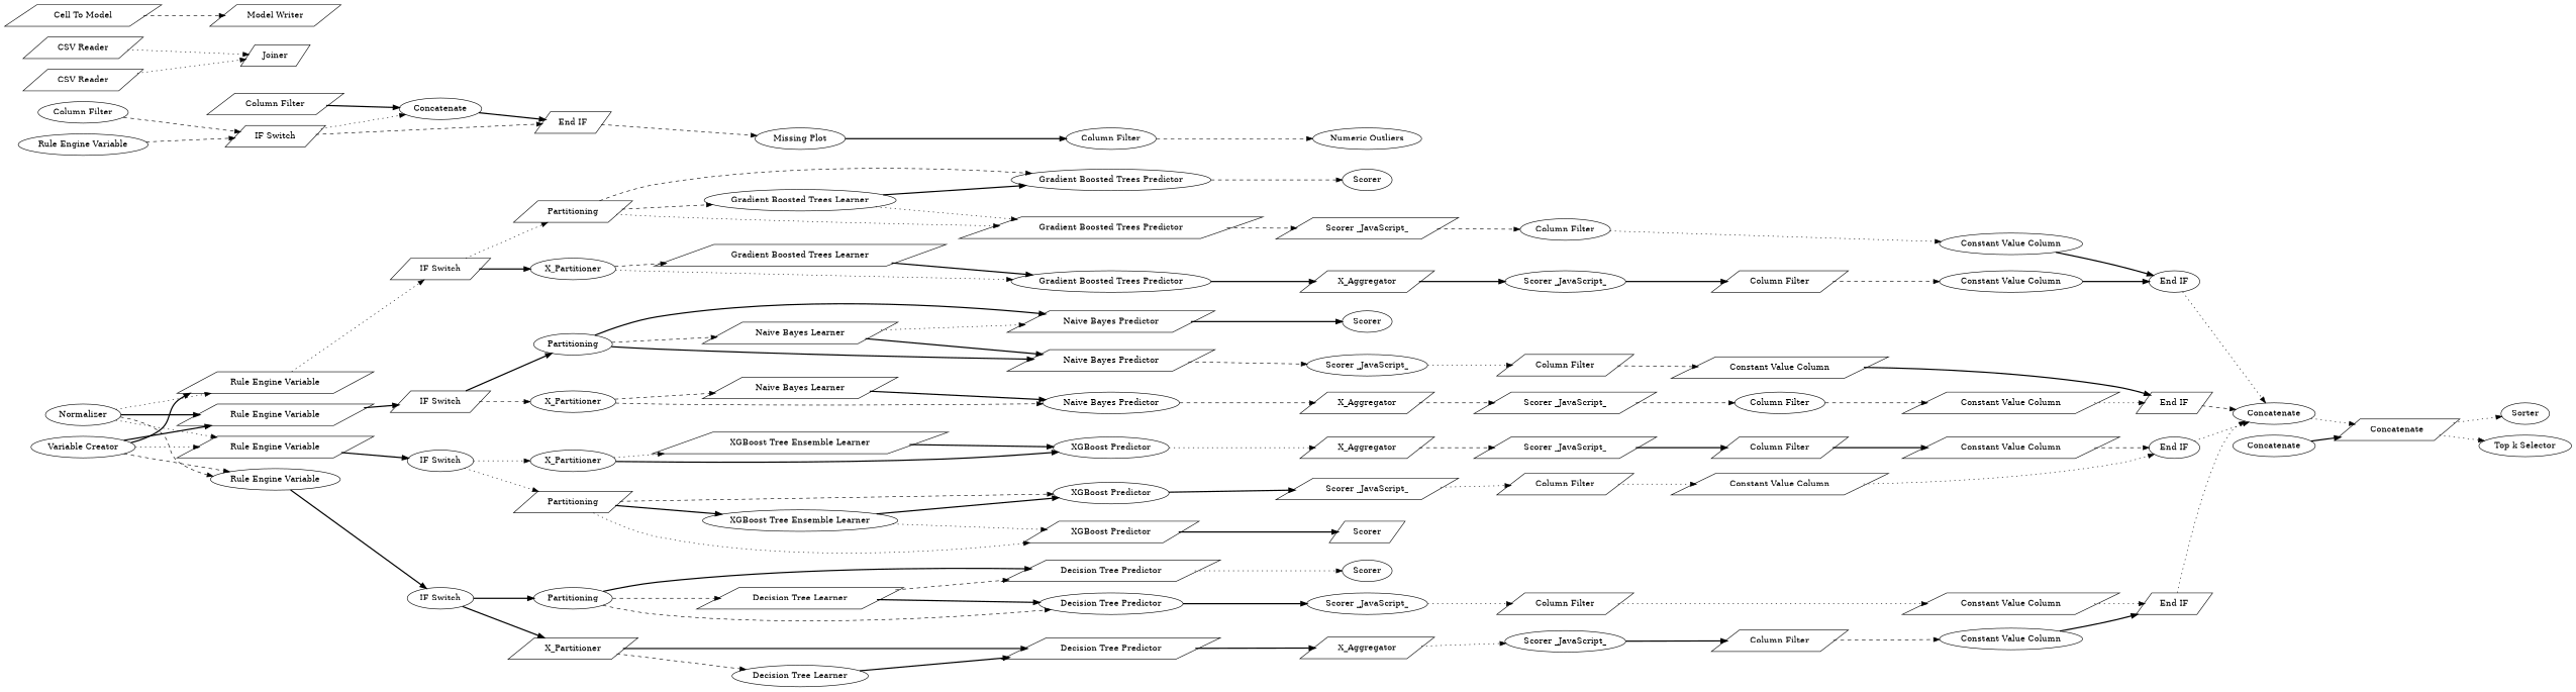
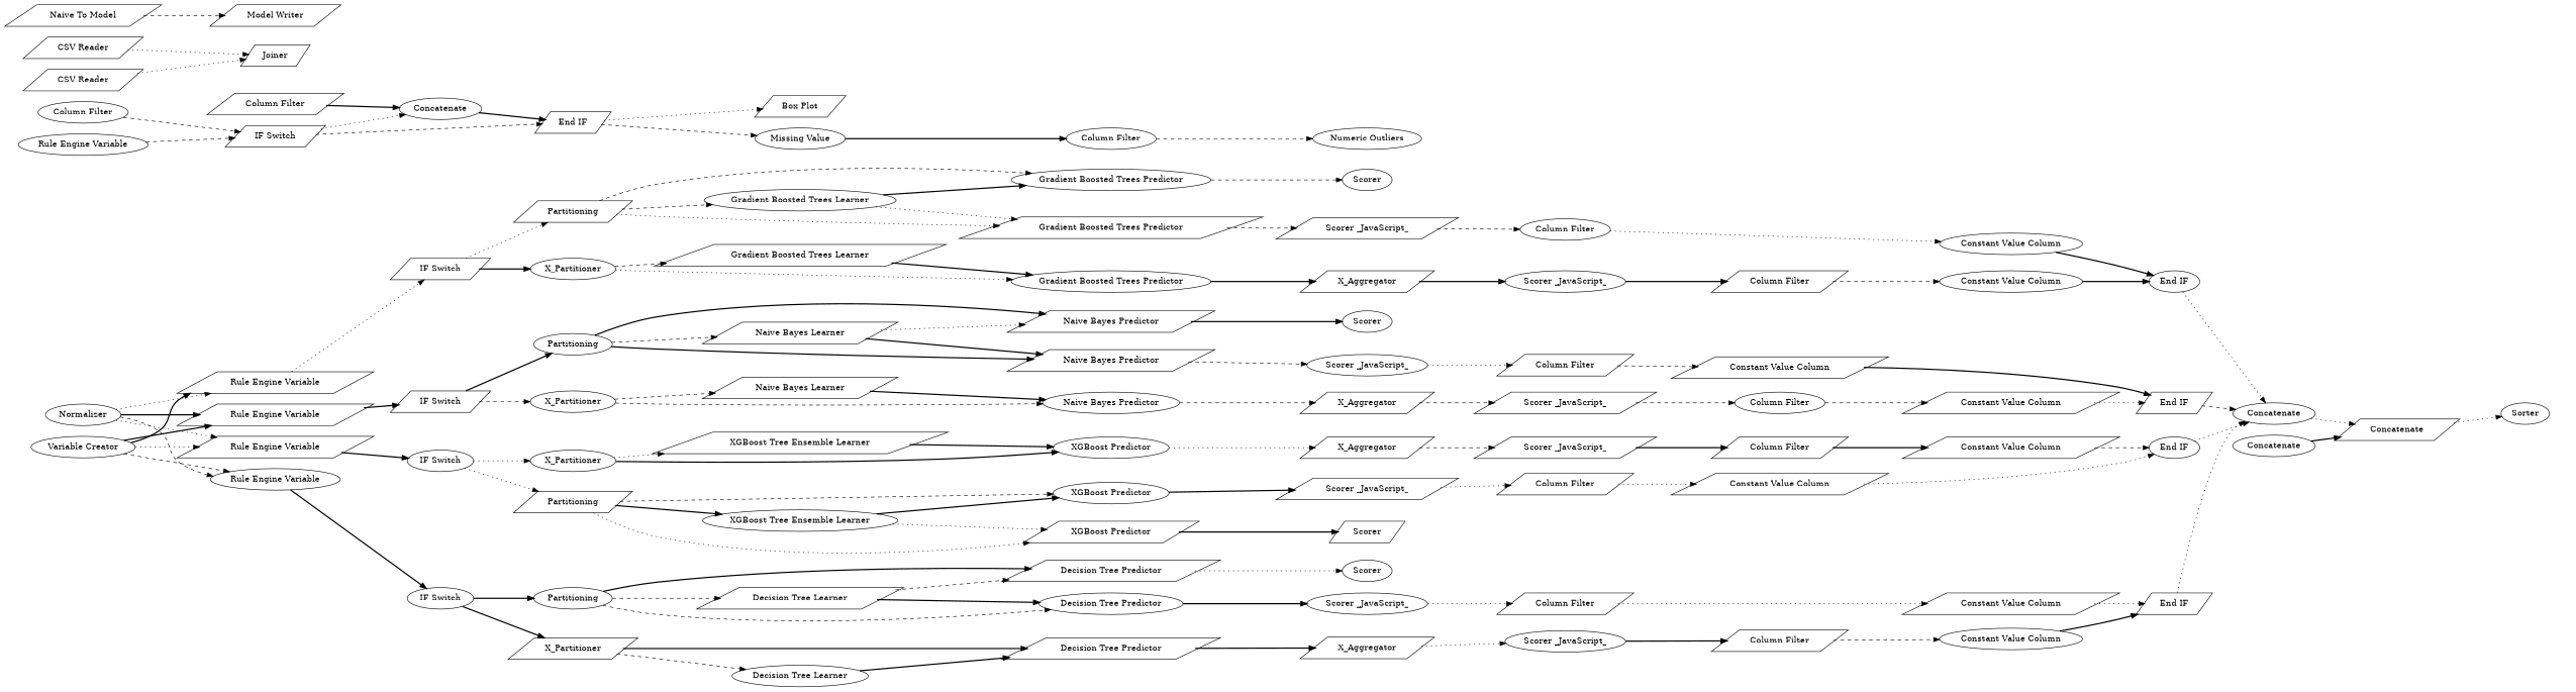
  digraph {
    rankdir=LR
    node [shape=parallelogram]
    edge [style=bold]
    n1 [label=X_Aggregator]
    n2 [label="Scorer _JavaScript_"]
    n3 [label="Column Filter" shape=ellipse]
    n4 [label=X_Partitioner shape=ellipse]
    n5 [label="Gradient Boosted Trees Predictor" shape=ellipse]
    n6 [label="Gradient Boosted Trees Learner"]
    n7 [label=X_Aggregator]
    n8 [label="Scorer _JavaScript_" shape=ellipse]
    n9 [label="Column Filter"]
    n10 [label="Constant Value Column"]
    n11 [label="Rule Engine Variable"]
    n12 [label="IF Switch"]
    n13 [label=Partitioning]
    n14 [label="End IF" shape=ellipse]
    n15 [label=Concatenate shape=ellipse]
    n16 [label=Concatenate]
    n17 [label="IF Switch"]
    n18 [label=Concatenate shape=ellipse]
    n19 [label="End IF"]
-   n21 [label="Missing Plot" shape=ellipse]
+   n20 [label="Box Plot"]
+   n21 [label="Missing Value" shape=ellipse]
    n22 [label="Decision Tree Predictor" shape=ellipse]
    n23 [label="Naive Bayes Predictor" shape=ellipse]
    n24 [label="CSV Reader"]
    n25 [label=Joiner]
    n26 [label="Constant Value Column"]
    n27 [label="End IF"]
    n28 [label="Naive Bayes Learner"]
    n29 [label="XGBoost Predictor" shape=ellipse]
    n30 [label=X_Aggregator]
    n31 [label="Scorer _JavaScript_"]
    n32 [label="End IF" shape=ellipse]
    n33 [label="Column Filter"]
    n34 [label=Scorer shape=ellipse]
    n35 [label="XGBoost Tree Ensemble Learner"]
    n36 [label="Constant Value Column"]
    n37 [label="End IF"]
    n38 [label=X_Partitioner shape=ellipse]
    n39 [label="Column Filter" shape=ellipse]
    n40 [label="Constant Value Column" shape=ellipse]
    n41 [label="Decision Tree Learner"]
    n42 [label="Decision Tree Predictor"]
    n43 [label=Scorer shape=ellipse]
    n44 [label="Gradient Boosted Trees Predictor"]
    n45 [label="Gradient Boosted Trees Learner" shape=ellipse]
    n46 [label="Gradient Boosted Trees Predictor" shape=ellipse]
    n47 [label="Scorer _JavaScript_"]
    n48 [label=Scorer shape=ellipse]
    n49 [label=Sorter shape=ellipse]
-   n50 [label="Top k Selector" shape=ellipse]
    n51 [label="XGBoost Tree Ensemble Learner" shape=ellipse]
    n52 [label="XGBoost Predictor" shape=ellipse]
    n53 [label="XGBoost Predictor"]
    n54 [label="Scorer _JavaScript_"]
    n55 [label=Scorer]
    n56 [label="Column Filter" shape=ellipse]
    n57 [label="Scorer _JavaScript_" shape=ellipse]
    n58 [label=Partitioning]
    n59 [label=Concatenate shape=ellipse]
    n60 [label="Column Filter"]
    n61 [label="Constant Value Column" shape=ellipse]
    n62 [label="Scorer _JavaScript_" shape=ellipse]
    n63 [label="Column Filter"]
    n64 [label="Constant Value Column" shape=ellipse]
    n65 [label="Constant Value Column"]
    n66 [label="Column Filter"]
    n67 [label="Constant Value Column"]
    n68 [label="Naive Bayes Predictor"]
    n69 [label="Scorer _JavaScript_" shape=ellipse]
    n70 [label="Column Filter"]
    n71 [label=X_Partitioner shape=ellipse]
-   n72 [label="Cell To Model"]
+   n72 [label="Naive To Model"]
    n73 [label="Model Writer"]
    n74 [label=X_Partitioner]
    n75 [label="Decision Tree Learner" shape=ellipse]
    n76 [label="Decision Tree Predictor"]
    n77 [label=X_Aggregator]
    n78 [label="Column Filter"]
    n79 [label="IF Switch" shape=ellipse]
    n80 [label="IF Switch"]
    n81 [label=Partitioning shape=ellipse]
    n82 [label="Naive Bayes Learner"]
    n83 [label="Naive Bayes Predictor"]
    n84 [label="Numeric Outliers" shape=ellipse]
    n85 [label=Normalizer shape=ellipse]
    n86 [label="Rule Engine Variable" shape=ellipse]
    n87 [label="Rule Engine Variable"]
    n88 [label="Rule Engine Variable"]
    n89 [label="IF Switch" shape=ellipse]
    n90 [label=Partitioning shape=ellipse]
    n91 [label="Column Filter" shape=ellipse]
    n92 [label="Rule Engine Variable" shape=ellipse]
    n93 [label="Variable Creator" shape=ellipse]
    n94 [label="CSV Reader"]
    n1 -> n2 [style=dashed]
    n2 -> n3 [style=dashed]
    n3 -> n65 [style=dashed]
    n4 -> n5 [style=dotted]
    n4 -> n6 [style=dashed]
    n5 -> n7
    n6 -> n5
    n7 -> n57
    n8 -> n9 [style=dotted]
    n9 -> n10 [style=dotted]
    n10 -> n37 [style=dotted]
    n11 -> n12 [style=dotted]
    n12 -> n4
    n12 -> n13 [style=dotted]
    n13 -> n44 [style=dotted]
    n13 -> n45 [style=dashed]
    n13 -> n46 [style=dashed]
    n14 -> n15 [style=dotted]
    n15 -> n16 [style=dotted]
    n16 -> n49 [style=dotted]
-   n16 -> n50 [style=dotted]
    n17 -> n18 [style=dotted]
    n17 -> n19 [style=dashed]
    n18 -> n19
+   n19 -> n20 [style=dotted]
    n19 -> n21 [style=dashed]
    n21 -> n91
    n22 -> n8
    n23 -> n1 [style=dashed]
    n24 -> n25 [style=dotted]
    n26 -> n27
    n27 -> n15 [style=dashed]
    n28 -> n23
    n29 -> n30 [style=dotted]
    n30 -> n31 [style=dashed]
    n31 -> n78
    n32 -> n15 [style=dotted]
    n33 -> n18
    n35 -> n29
    n36 -> n32 [style=dashed]
    n37 -> n15 [style=dotted]
    n38 -> n29
    n38 -> n35 [style=dotted]
    n39 -> n40 [style=dotted]
    n40 -> n14
    n41 -> n22
    n41 -> n42 [style=dashed]
    n42 -> n43 [style=dotted]
    n44 -> n47 [style=dashed]
    n45 -> n44 [style=dotted]
    n45 -> n46
    n46 -> n48 [style=dashed]
    n47 -> n39 [style=dashed]
    n51 -> n52
    n51 -> n53 [style=dotted]
    n52 -> n54
    n53 -> n55
    n54 -> n66 [style=dotted]
    n56 -> n17 [style=dashed]
    n57 -> n60
    n58 -> n51
    n58 -> n52 [style=dashed]
    n58 -> n53 [style=dotted]
    n59 -> n16
    n60 -> n61 [style=dashed]
    n61 -> n14
    n62 -> n63
    n63 -> n64 [style=dashed]
    n64 -> n37
    n65 -> n27 [style=dotted]
    n66 -> n67 [style=dotted]
    n67 -> n32 [style=dotted]
    n68 -> n69 [style=dashed]
    n69 -> n70 [style=dotted]
    n70 -> n26 [style=dashed]
    n71 -> n23 [style=dashed]
    n71 -> n28 [style=dashed]
    n72 -> n73 [style=dashed]
    n74 -> n75 [style=dashed]
    n74 -> n76
    n75 -> n76
    n76 -> n77
    n77 -> n62 [style=dotted]
    n78 -> n36
    n79 -> n38 [style=dotted]
    n79 -> n58 [style=dotted]
    n80 -> n71 [style=dashed]
    n80 -> n81
    n81 -> n68
    n81 -> n82 [style=dashed]
    n81 -> n83
    n82 -> n68
    n82 -> n83 [style=dotted]
    n83 -> n34
    n85 -> n11 [style=dotted]
    n85 -> n86 [style=dashed]
    n85 -> n87 [style=dotted]
    n85 -> n88
    n86 -> n89
    n87 -> n79
    n88 -> n80
    n89 -> n74
    n89 -> n90
    n90 -> n22 [style=dashed]
    n90 -> n41 [style=dashed]
    n90 -> n42
    n91 -> n84 [style=dashed]
    n92 -> n17 [style=dashed]
    n93 -> n11
    n93 -> n86 [style=dashed]
    n93 -> n87 [style=dotted]
    n93 -> n88
    n94 -> n25 [style=dotted]
  }
